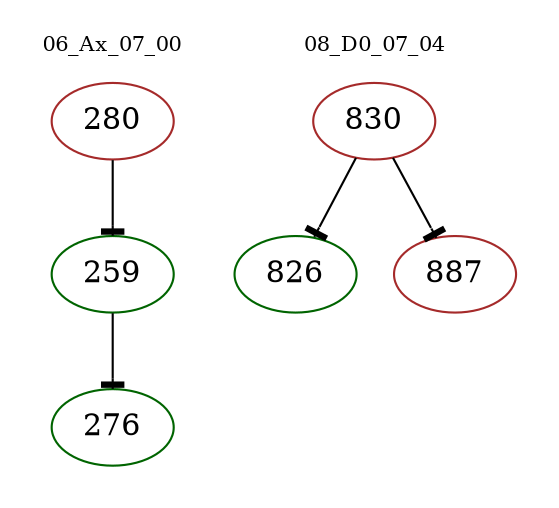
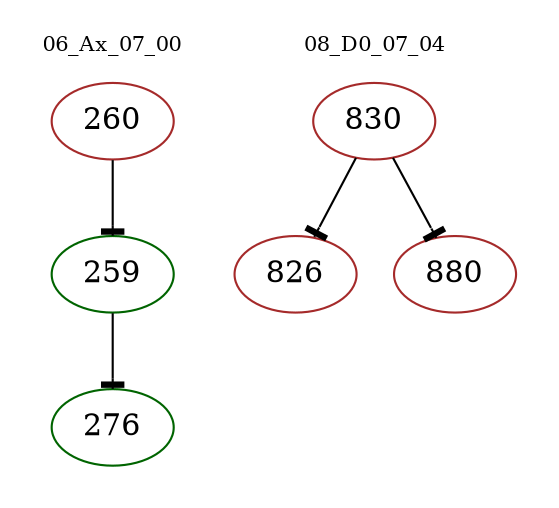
  digraph {
    node [color=brown]
    edge [arrowhead=tee color=black]
-   n1 [label=280]
+   n1 [label=260]
    n2 [color=darkgreen label=259]
    n3 [color=darkgreen label=276]
    n4 [label=830]
-   n5 [color=darkgreen label=826]
-   n6 [label=887]
+   n5 [label=826]
+   n6 [label=880]
    subgraph cluster_1 {
      color=white
      fontsize=10
      label="06_Ax_07_00"
      n1
      n2
      n3
    }
    subgraph cluster_2 {
      color=white
      fontsize=10
      label="08_D0_07_04"
      n4
      n5
      n6
    }
    n1 -> n2
    n2 -> n3
    n4 -> n5
    n4 -> n6
  }
